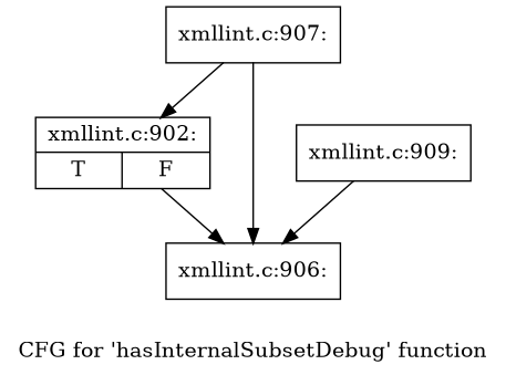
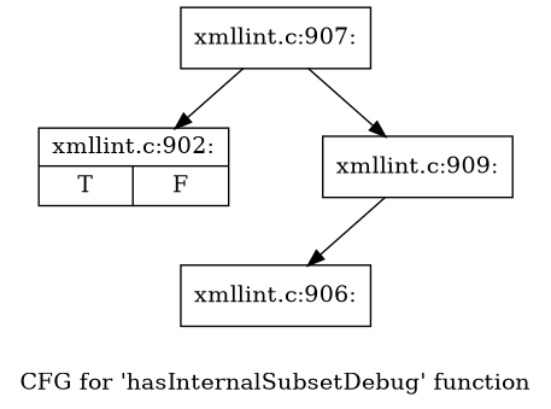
  digraph {
    label="CFG for 'hasInternalSubsetDebug' function"
    node [shape=record]
    n1 [label="{xmllint.c:902:|{<s0>T|<s1>F}}"]
    n2 [label="{xmllint.c:906:}"]
    n3 [label="{xmllint.c:907:}"]
    n4 [label="{xmllint.c:909:}"]
-   n1 -> n2
    n3 -> n1
-   n3 -> n2
+   n3 -> n4
    n4 -> n2
  }
